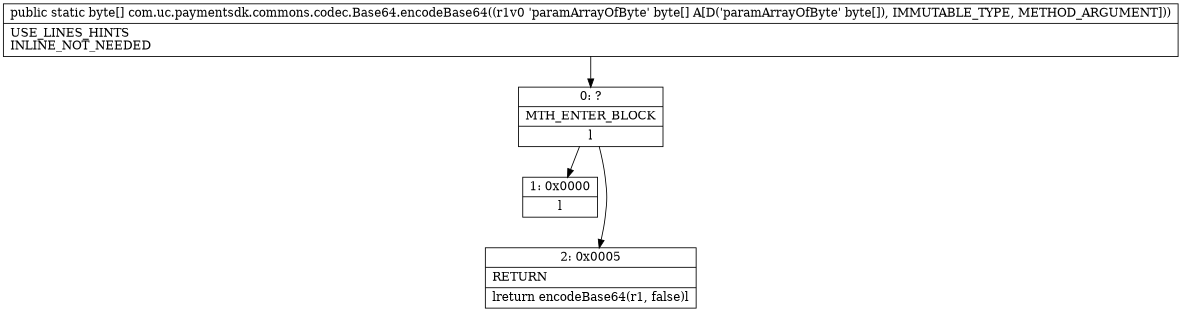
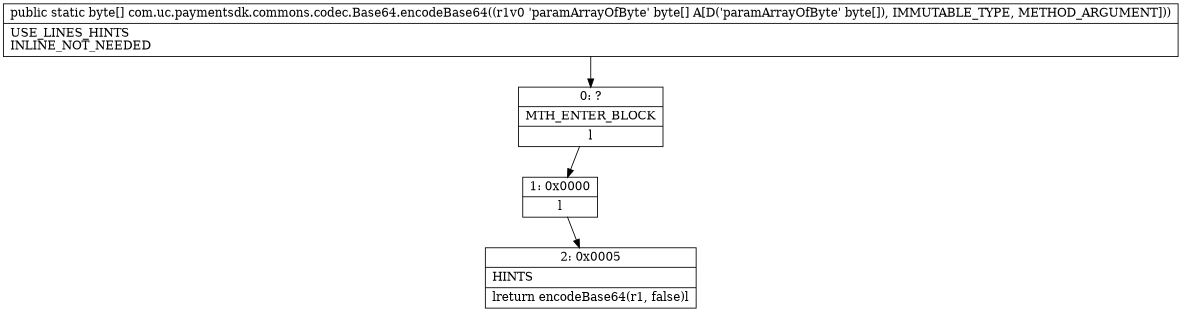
  digraph {
    node [shape=record]
    n1 [label="{0\:\ ?|MTH_ENTER_BLOCK\l|l}"]
    n2 [label="{1\:\ 0x0000|l}"]
-   n3 [label="{2\:\ 0x0005|RETURN\l|lreturn encodeBase64(r1, false)l}"]
+   n3 [label="{2\:\ 0x0005|HINTS\l|lreturn encodeBase64(r1, false)l}"]
    n4 [label="{public static byte[] com.uc.paymentsdk.commons.codec.Base64.encodeBase64((r1v0 'paramArrayOfByte' byte[] A[D('paramArrayOfByte' byte[]), IMMUTABLE_TYPE, METHOD_ARGUMENT]))  | USE_LINES_HINTS\lINLINE_NOT_NEEDED\l}"]
    n1 -> n2
-   n1 -> n3
+   n2 -> n3
    n4 -> n1
  }
